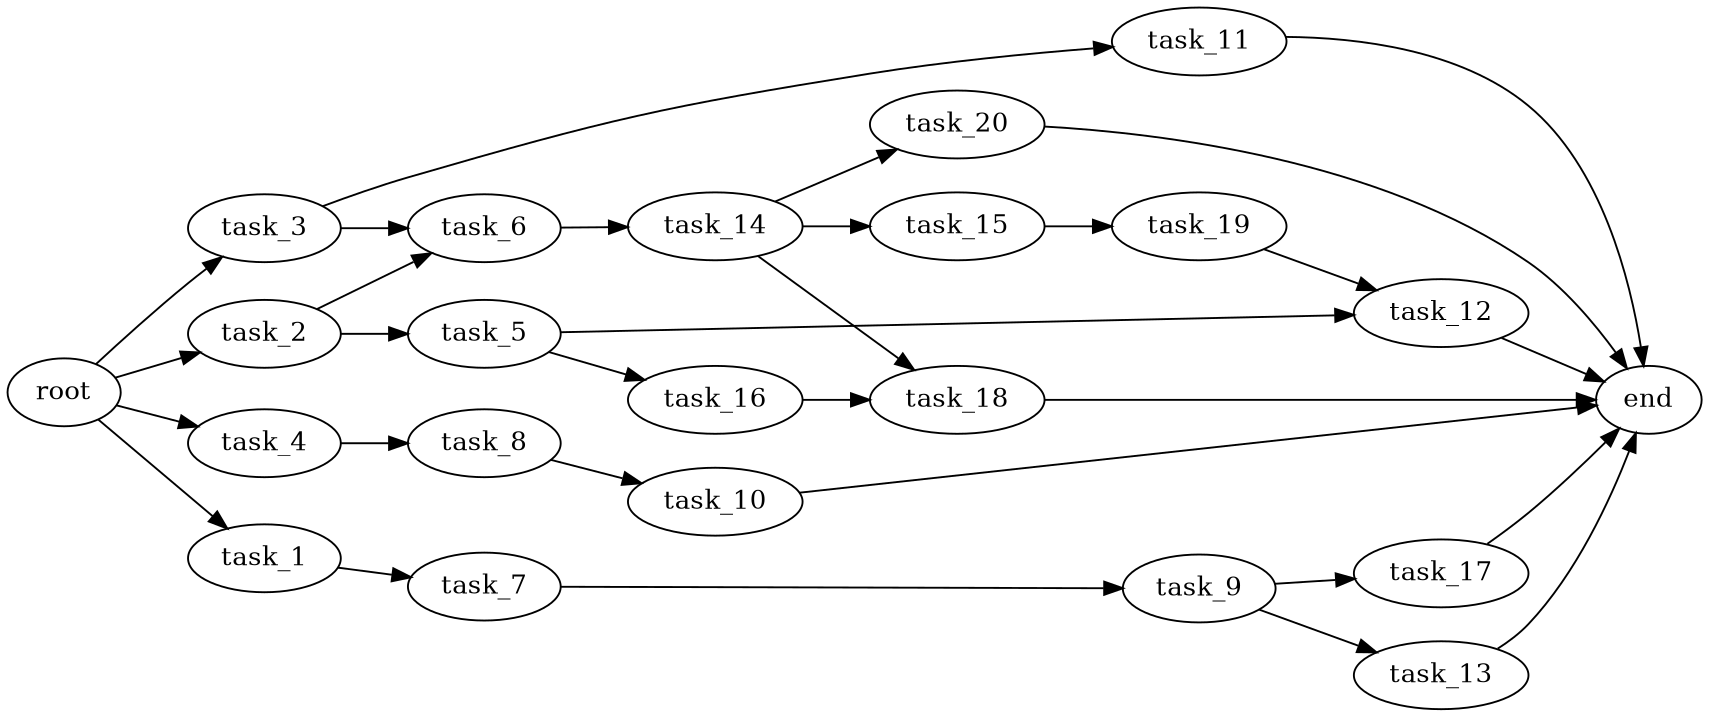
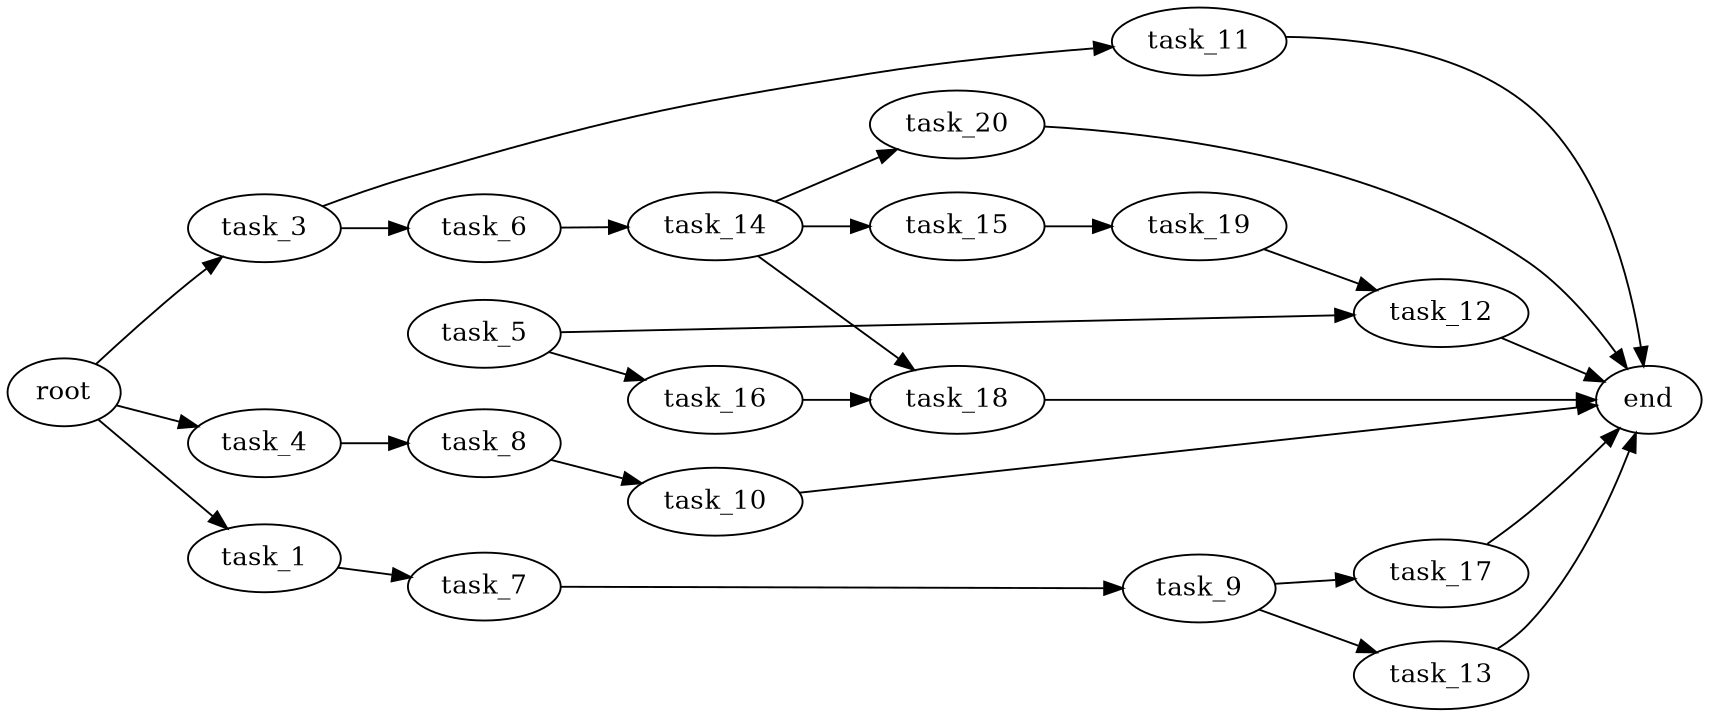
  digraph {
    rankdir=LR
    root
    task_1
-   task_2
    task_3
    task_4
    task_7
    task_5
    task_6
    task_11
    task_8
    task_9
    task_12
    task_16
    task_14
    end
    task_10
    task_15
    task_18
    task_20
    task_13
    task_17
    task_19
    root -> task_1
-   root -> task_2
    root -> task_3
    root -> task_4
    task_1 -> task_7
-   task_2 -> task_5
-   task_2 -> task_6
    task_3 -> task_6
    task_3 -> task_11
    task_4 -> task_8
    task_7 -> task_9
    task_5 -> task_12
    task_5 -> task_16
    task_6 -> task_14
    task_11 -> end
    task_8 -> task_10
    task_9 -> task_13
    task_9 -> task_17
    task_12 -> end
    task_16 -> task_18
    task_14 -> task_15
    task_14 -> task_18
    task_14 -> task_20
    task_10 -> end
    task_15 -> task_19
    task_18 -> end
    task_20 -> end
    task_13 -> end
    task_17 -> end
    task_19 -> task_12
  }
